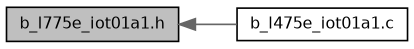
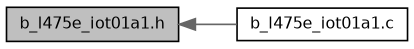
  digraph {
    rankdir=LR
    node [color=black fontname=Helvetica fontsize=10 shape=record style=filled]
-   n1 [fillcolor=grey75 fontcolor=black height=0.2 label="b_l775e_iot01a1.h" width=0.4]
+   n1 [fillcolor=grey75 fontcolor=black height=0.2 label="b_l475e_iot01a1.h" width=0.4]
    n2 [fillcolor=white height=0.2 label="b_l475e_iot01a1.c" width=0.4]
    n1 -> n2 [color=gray40 dir=back fontname=Helvetica fontsize=10 labelfontname=Helvetica labelfontsize=10 style=solid]
  }
